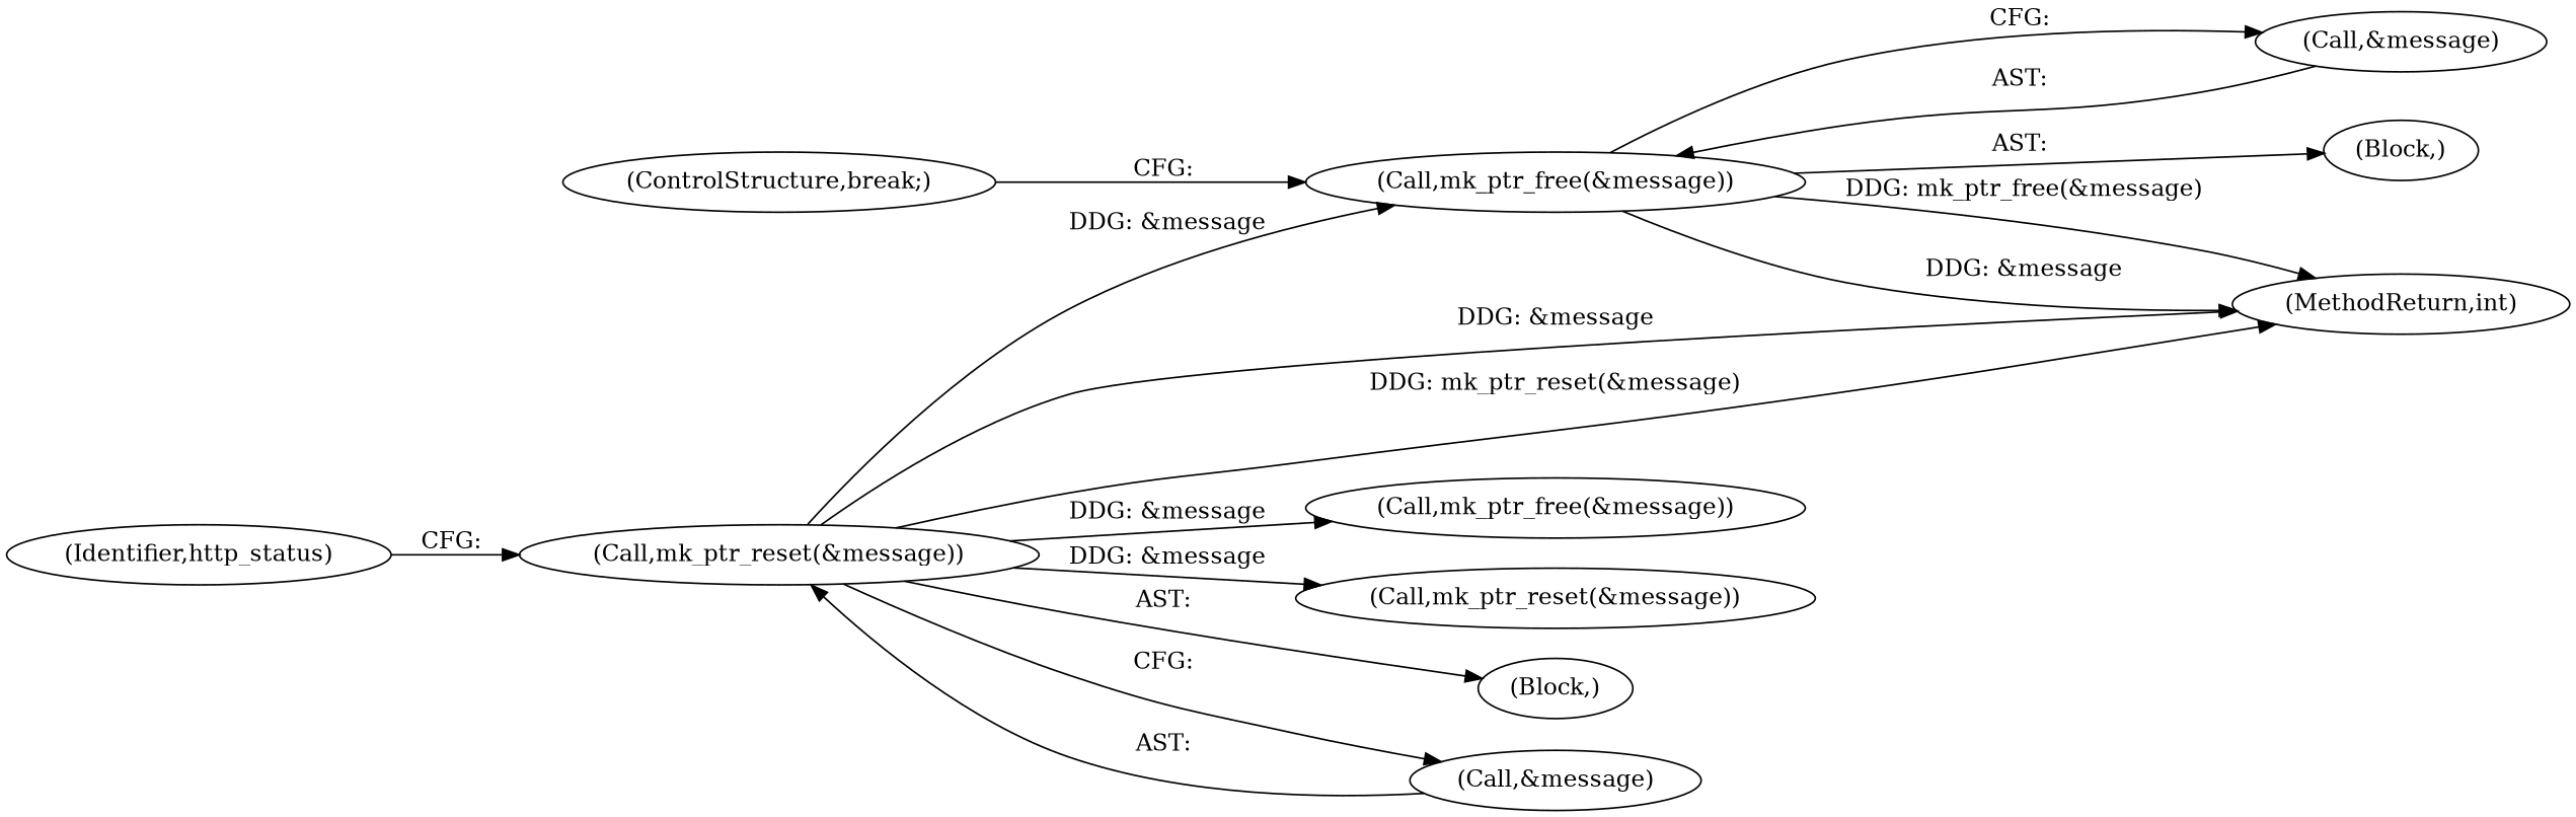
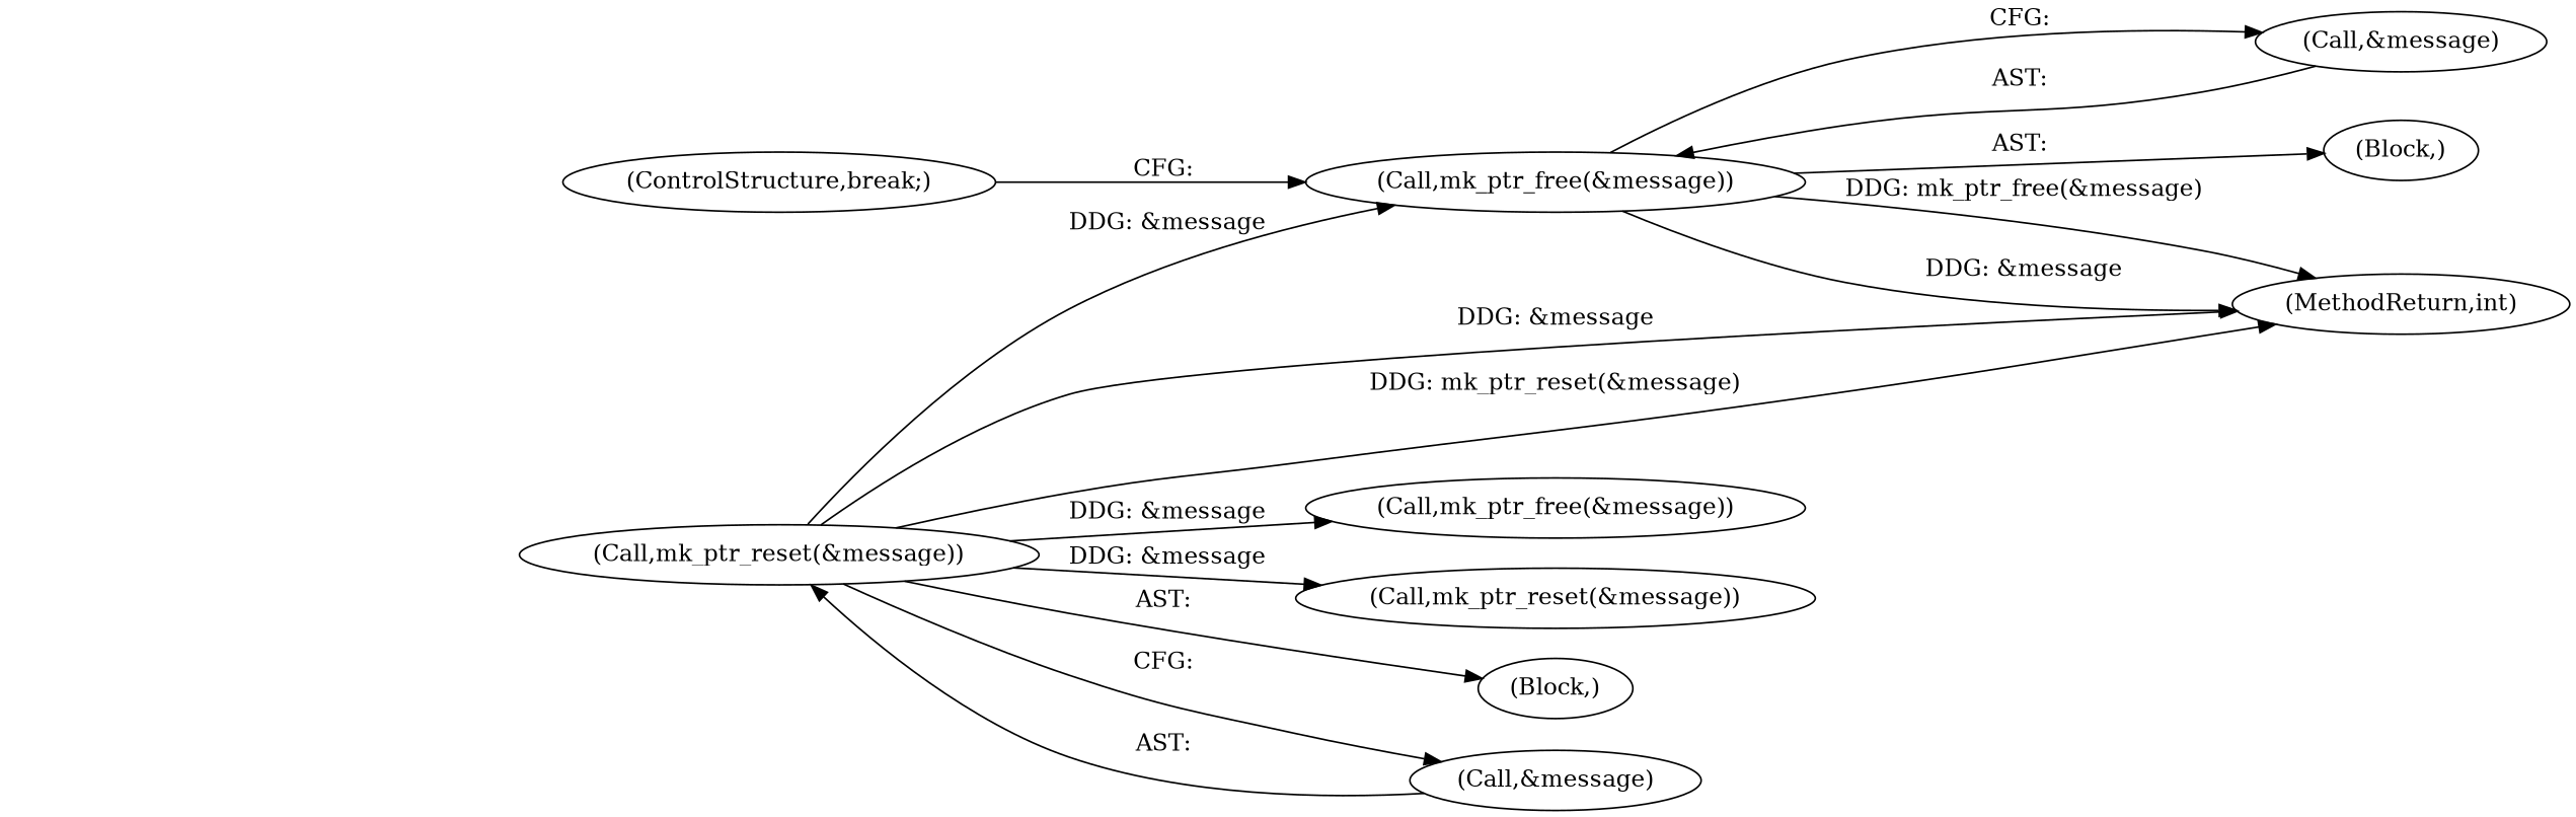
  digraph {
    rankdir=LR
    n1 [label="(Call,mk_ptr_free(&message))"]
    n2 [label="(Call,&message)"]
    n3 [label="(Block,)"]
    n4 [label="(MethodReturn,int)"]
    n5 [label="(Call,mk_ptr_reset(&message))"]
    n6 [label="(Call,mk_ptr_free(&message))"]
    n7 [label="(Call,mk_ptr_reset(&message))"]
    n8 [label="(Block,)"]
    n9 [label="(Call,&message)"]
    n10 [label="(ControlStructure,break;)"]
-   n11 [label="(Identifier,http_status)"]
    n1 -> n2 [label="CFG: "]
    n1 -> n3 [label="AST: "]
    n1 -> n4 [label="DDG: mk_ptr_free(&message)"]
    n1 -> n4 [label="DDG: &message"]
    n2 -> n1 [label="AST: "]
    n5 -> n1 [label="DDG: &message"]
    n5 -> n4 [label="DDG: &message"]
    n5 -> n4 [label="DDG: mk_ptr_reset(&message)"]
    n5 -> n6 [label="DDG: &message"]
    n5 -> n7 [label="DDG: &message"]
    n5 -> n8 [label="AST: "]
    n5 -> n9 [label="CFG: "]
    n9 -> n5 [label="AST: "]
    n10 -> n1 [label="CFG: "]
-   n11 -> n5 [label="CFG: "]
  }
